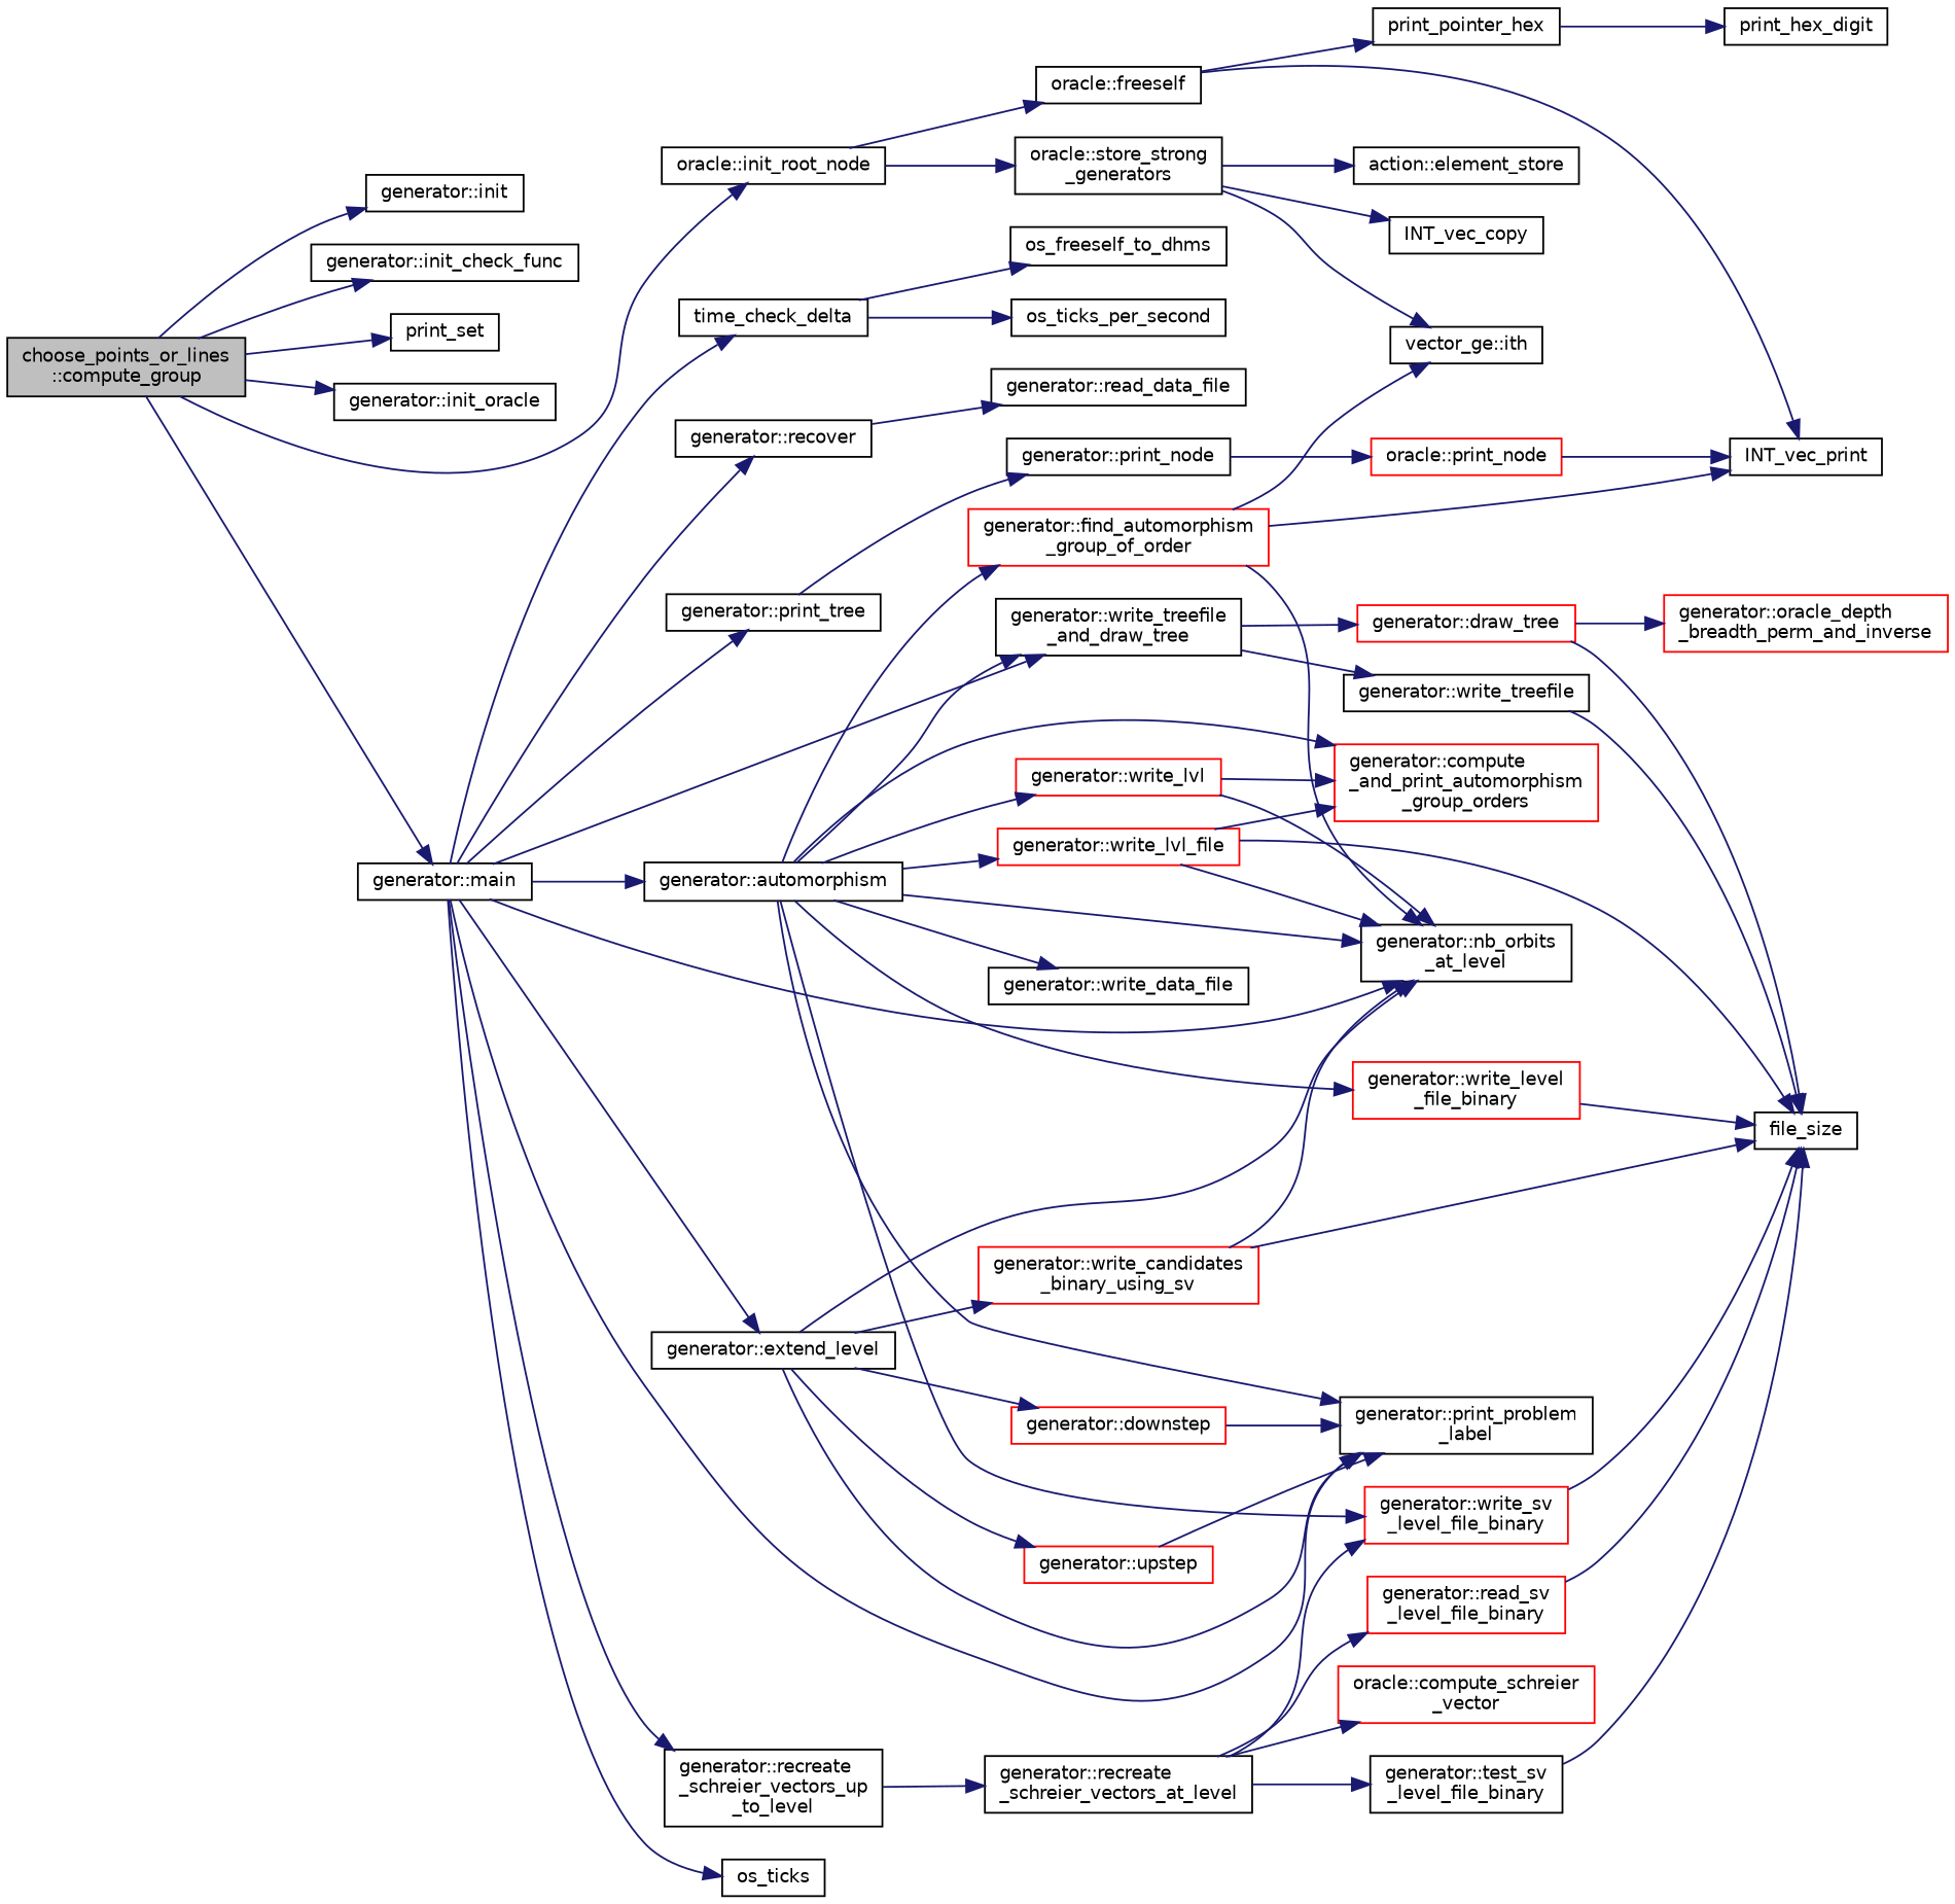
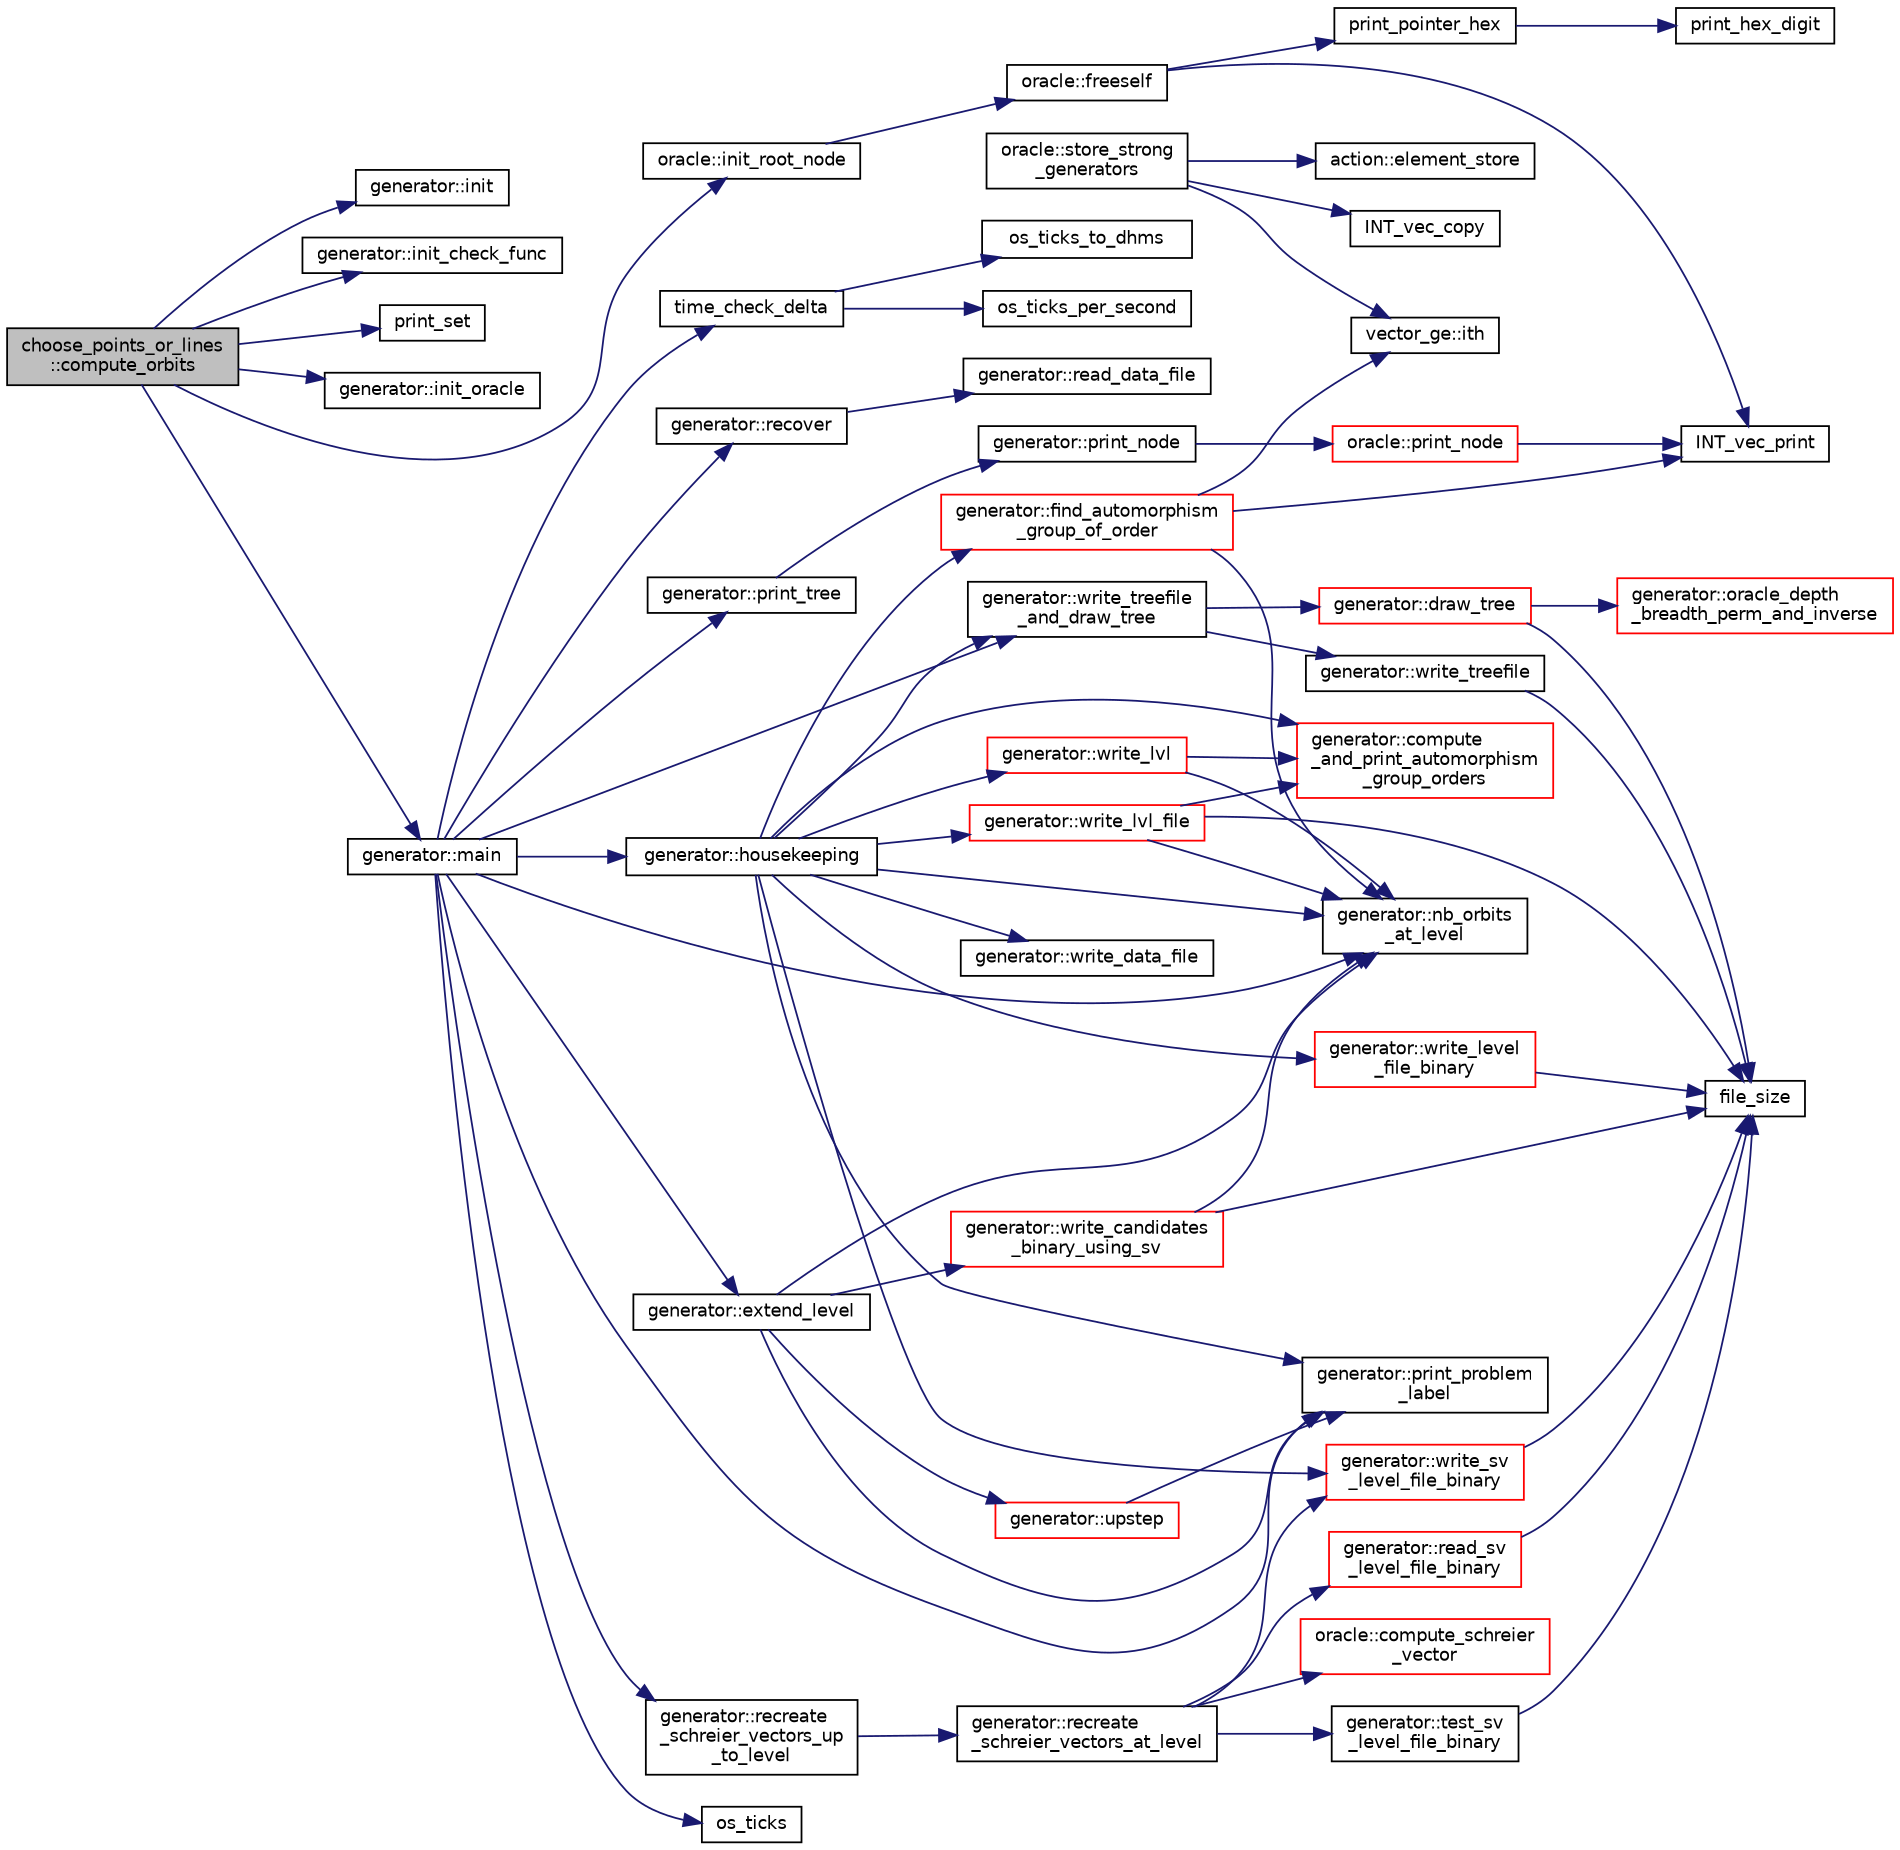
  digraph {
    rankdir=LR
    node [color=black fillcolor=white fontname=Helvetica fontsize=10 shape=record style=filled]
    edge [color=midnightblue fontname=Helvetica fontsize=10 labelfontname=Helvetica labelfontsize=10 style=solid]
-   n1 [fillcolor=grey75 fontcolor=black height=0.2 label="choose_points_or_lines\l::compute_group" width=0.4]
+   n1 [fillcolor=grey75 fontcolor=black height=0.2 label="choose_points_or_lines\l::compute_orbits" width=0.4]
    n2 [height=0.2 label="generator::init" width=0.4]
    n3 [height=0.2 label="generator::init_check_func" width=0.4]
    n4 [height=0.2 label=print_set width=0.4]
    n5 [height=0.2 label="generator::init_oracle" width=0.4]
    n6 [height=0.2 label="oracle::init_root_node" width=0.4]
    n7 [height=0.2 label="generator::main" width=0.4]
    n8 [height=0.2 label="oracle::freeself" width=0.4]
    n9 [height=0.2 label="oracle::store_strong\l_generators" width=0.4]
    n10 [height=0.2 label="generator::print_problem\l_label" width=0.4]
    n11 [height=0.2 label=os_ticks width=0.4]
    n12 [height=0.2 label=time_check_delta width=0.4]
    n13 [height=0.2 label="generator::recover" width=0.4]
    n14 [height=0.2 label="generator::recreate\l_schreier_vectors_up\l_to_level" width=0.4]
    n15 [height=0.2 label="generator::print_tree" width=0.4]
    n16 [height=0.2 label="generator::write_treefile\l_and_draw_tree" width=0.4]
    n17 [height=0.2 label="generator::extend_level" width=0.4]
    n18 [height=0.2 label="generator::nb_orbits\l_at_level" width=0.4]
-   n19 [height=0.2 label="generator::automorphism" width=0.4]
+   n19 [height=0.2 label="generator::housekeeping" width=0.4]
    n20 [height=0.2 label=INT_vec_print width=0.4]
    n21 [height=0.2 label=print_pointer_hex width=0.4]
    n22 [height=0.2 label="action::element_store" width=0.4]
    n23 [height=0.2 label="vector_ge::ith" width=0.4]
    n24 [height=0.2 label=INT_vec_copy width=0.4]
    n25 [height=0.2 label=print_hex_digit width=0.4]
    n26 [height=0.2 label=os_ticks_per_second width=0.4]
-   n27 [height=0.2 label=os_freeself_to_dhms width=0.4]
+   n27 [height=0.2 label=os_ticks_to_dhms width=0.4]
    n28 [height=0.2 label="generator::read_data_file" width=0.4]
    n29 [height=0.2 label="generator::recreate\l_schreier_vectors_at_level" width=0.4]
    n30 [height=0.2 label="generator::print_node" width=0.4]
    n31 [height=0.2 label="generator::write_treefile" width=0.4]
    n32 [color=red height=0.2 label="generator::draw_tree" width=0.4]
-   n33 [color=red height=0.2 label="generator::downstep" width=0.4]
    n34 [color=red height=0.2 label="generator::write_candidates\l_binary_using_sv" width=0.4]
    n35 [color=red height=0.2 label="generator::upstep" width=0.4]
    n36 [color=red height=0.2 label="generator::write_sv\l_level_file_binary" width=0.4]
    n37 [color=red height=0.2 label="generator::compute\l_and_print_automorphism\l_group_orders" width=0.4]
    n38 [color=red height=0.2 label="generator::find_automorphism\l_group_of_order" width=0.4]
    n39 [color=red height=0.2 label="generator::write_lvl" width=0.4]
    n40 [color=red height=0.2 label="generator::write_level\l_file_binary" width=0.4]
    n41 [color=red height=0.2 label="generator::write_lvl_file" width=0.4]
    n42 [height=0.2 label="generator::write_data_file" width=0.4]
    n43 [height=0.2 label="generator::test_sv\l_level_file_binary" width=0.4]
    n44 [color=red height=0.2 label="generator::read_sv\l_level_file_binary" width=0.4]
    n45 [color=red height=0.2 label="oracle::compute_schreier\l_vector" width=0.4]
    n46 [height=0.2 label=file_size width=0.4]
    n47 [color=red height=0.2 label="oracle::print_node" width=0.4]
    n48 [color=red height=0.2 label="generator::oracle_depth\l_breadth_perm_and_inverse" width=0.4]
    n1 -> n2
    n1 -> n3
    n1 -> n4
    n1 -> n5
    n1 -> n6
    n1 -> n7
    n6 -> n8
-   n6 -> n9
    n7 -> n10
    n7 -> n11
    n7 -> n12
    n7 -> n13
    n7 -> n14
    n7 -> n15
    n7 -> n16
    n7 -> n17
    n7 -> n18
    n7 -> n19
    n8 -> n20
    n8 -> n21
    n9 -> n22
    n9 -> n23
    n9 -> n24
    n12 -> n26
    n12 -> n27
    n13 -> n28
    n14 -> n29
    n15 -> n30
    n16 -> n31
    n16 -> n32
    n17 -> n10
    n17 -> n18
-   n17 -> n33
    n17 -> n34
    n17 -> n35
    n19 -> n10
    n19 -> n16
    n19 -> n18
    n19 -> n36
    n19 -> n37
    n19 -> n38
    n19 -> n39
    n19 -> n40
    n19 -> n41
    n19 -> n42
    n21 -> n25
    n29 -> n36
    n29 -> n43
    n29 -> n44
    n29 -> n45
    n30 -> n47
    n31 -> n46
    n32 -> n46
    n32 -> n48
-   n33 -> n10
    n34 -> n18
    n34 -> n46
    n35 -> n10
    n36 -> n46
    n38 -> n18
    n38 -> n20
    n38 -> n23
    n39 -> n18
    n39 -> n37
    n40 -> n46
    n41 -> n18
    n41 -> n37
    n41 -> n46
    n43 -> n46
    n44 -> n46
    n47 -> n20
  }
